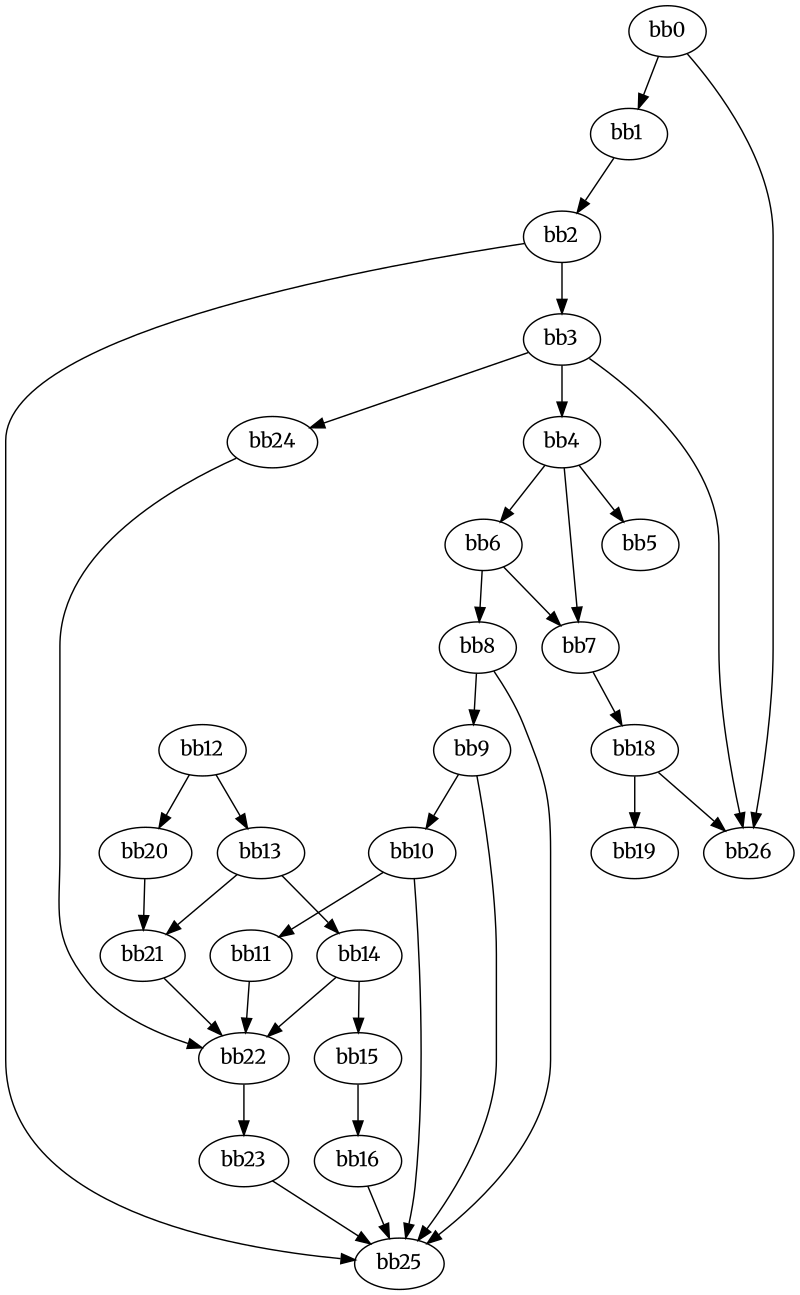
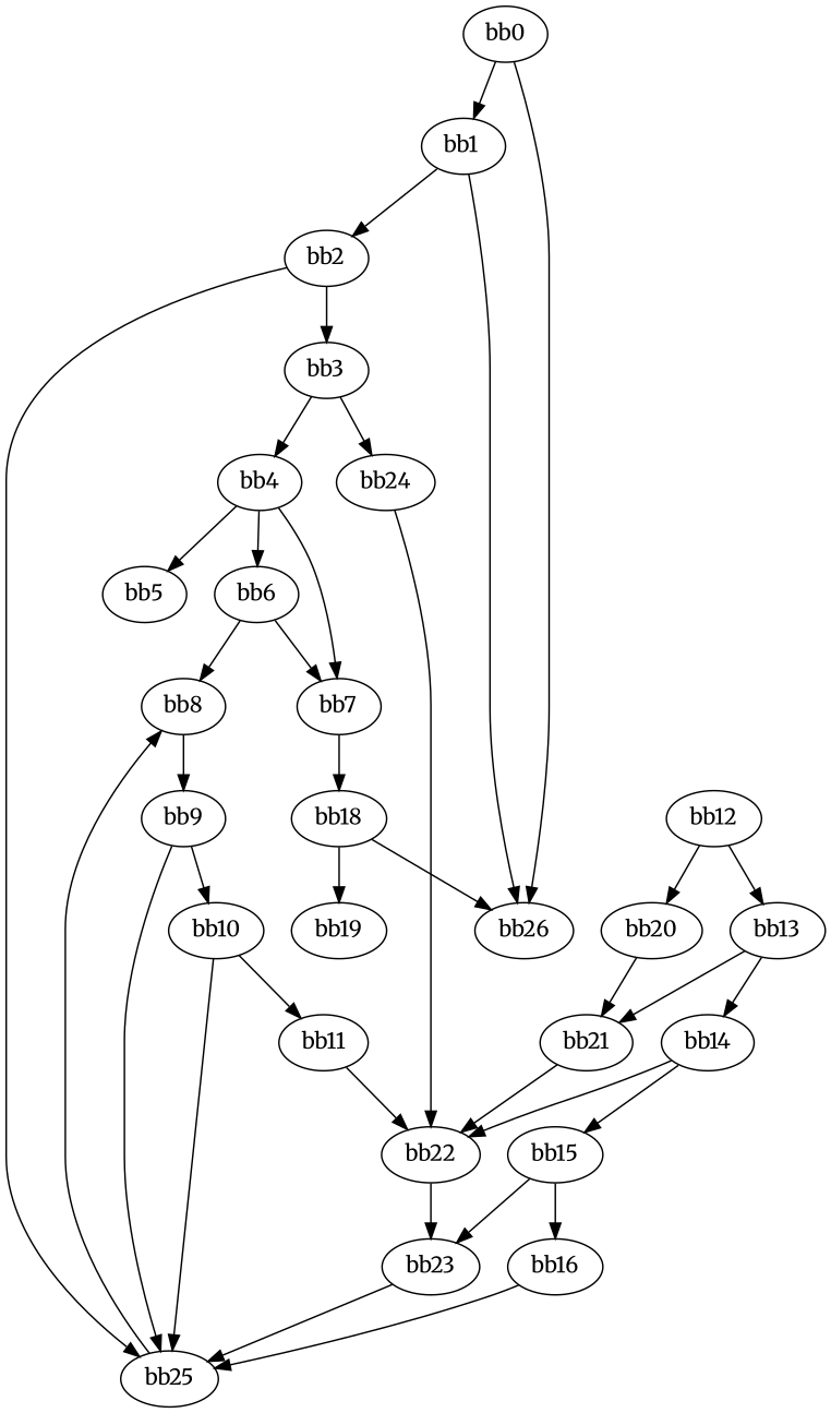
  digraph {
    fontname=Merriweather
    node [fontname=Merriweather]
    edge [fontname=Merriweather]
    n1 [label="bb0\l"]
    n2 [label="bb1\l"]
    n3 [label="bb26\l"]
    n4 [label="bb2\l"]
    n5 [label="bb3\l"]
    n6 [label="bb25\l"]
    n7 [label="bb4\l"]
    n8 [label="bb24\l"]
    n9 [label="bb5\l"]
    n10 [label="bb6\l"]
    n11 [label="bb7\l"]
    n12 [label="bb22\l"]
    n13 [label="bb8\l"]
    n14 [label="bb18\l"]
    n15 [label="bb9\l"]
    n16 [label="bb19\l"]
    n17 [label="bb10\l"]
    n18 [label="bb11\l"]
    n19 [label="bb12\l"]
    n20 [label="bb13\l"]
    n21 [label="bb20\l"]
    n22 [label="bb23\l"]
    n23 [label="bb14\l"]
    n24 [label="bb21\l"]
    n25 [label="bb15\l"]
    n26 [label="bb16\l"]
    n1 -> n2
    n1 -> n3
-   n5 -> n3
+   n2 -> n3
    n2 -> n4
    n4 -> n5
    n4 -> n6
    n5 -> n7
    n5 -> n8
    n7 -> n9
    n7 -> n10
    n7 -> n11
    n8 -> n12
    n10 -> n11
    n10 -> n13
    n11 -> n14
    n12 -> n22
-   n13 -> n6
+   n6 -> n13
    n13 -> n15
    n14 -> n3
    n14 -> n16
    n15 -> n6
    n15 -> n17
    n17 -> n6
    n17 -> n18
    n18 -> n12
    n19 -> n20
    n19 -> n21
    n20 -> n23
    n20 -> n24
    n21 -> n24
    n22 -> n6
    n23 -> n12
    n23 -> n25
    n24 -> n12
+   n25 -> n22
    n25 -> n26
    n26 -> n6
  }
